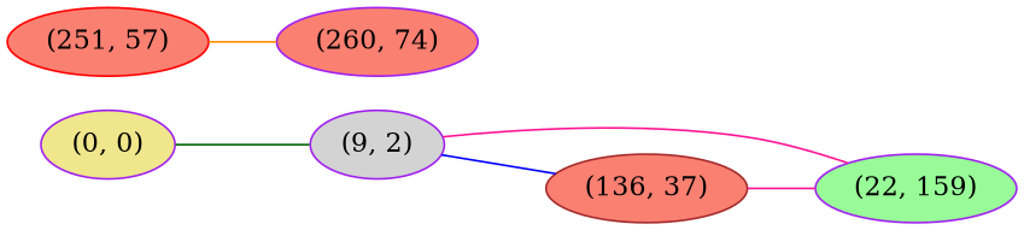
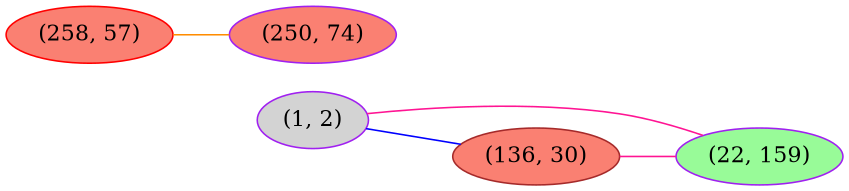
  graph {
    rankdir=LR
    node [color=purple fillcolor=salmon style=filled]
    edge [color=deeppink weight=1]
-   "(0, 0)" [fillcolor=khaki]
-   "(9, 2)" [fillcolor=lightgrey]
+   "(9, 2)" [fillcolor=lightgrey label="(1, 2)"]
    "(22, 159)" [fillcolor=palegreen]
-   "(136, 30)" [color=brown label="(136, 37)"]
-   "(258, 57)" [color=red label="(251, 57)"]
-   "(250, 74)" [label="(260, 74)"]
-   "(0, 0)" -- "(9, 2)" [color=darkgreen weight=4]
+   "(136, 30)" [color=brown]
+   "(258, 57)" [color=red]
+   "(250, 74)"
    "(9, 2)" -- "(22, 159)"
    "(9, 2)" -- "(136, 30)" [color=blue]
    "(136, 30)" -- "(22, 159)" [weight=2]
    "(258, 57)" -- "(250, 74)" [color=darkorange]
  }
